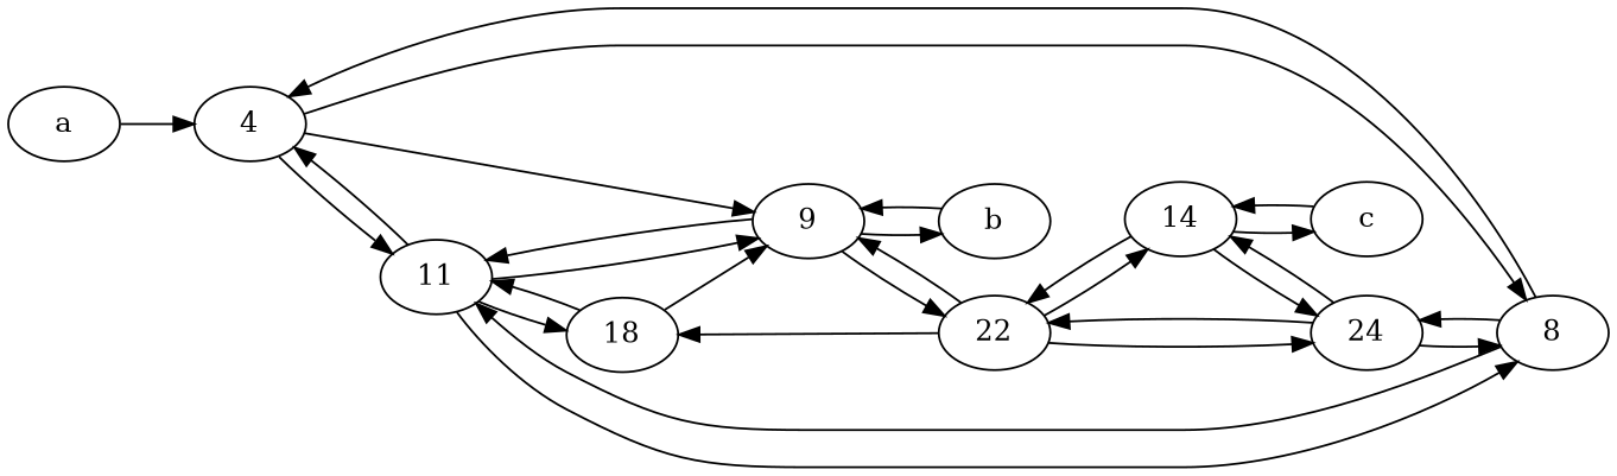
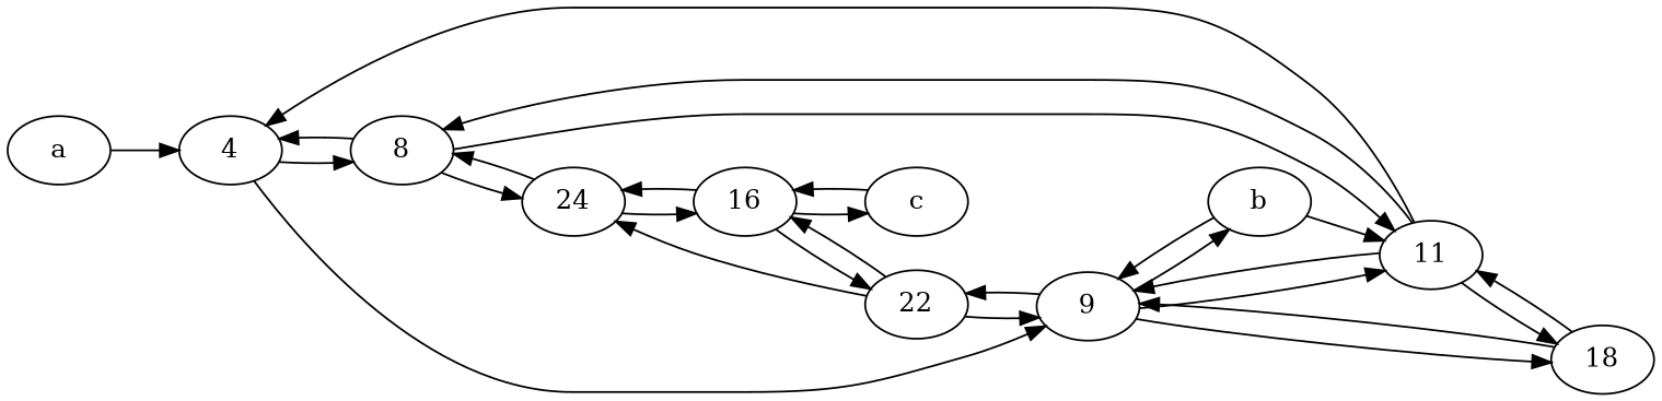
  digraph {
    rankdir=LR
    4
    11
    n3 [label=8]
    9
    n5 [label=18]
    24
    a
-   14
+   14 [label=16]
    22
    c
    b
-   4 -> 11
+   b -> 11
    4 -> n3
    4 -> 9
    11 -> 4
    11 -> n3
    11 -> 9
    11 -> n5
    n3 -> 4
    n3 -> 11
    n3 -> 24
    9 -> 11
-   22 -> n5
+   9 -> n5
    9 -> 22
    9 -> b
    n5 -> 11
    n5 -> 9
    24 -> n3
    24 -> 14
-   24 -> 22
    a -> 4
    14 -> 24
    14 -> 22
    14 -> c
    22 -> 9
    22 -> 24
    22 -> 14
    c -> 14
    b -> 9
  }
